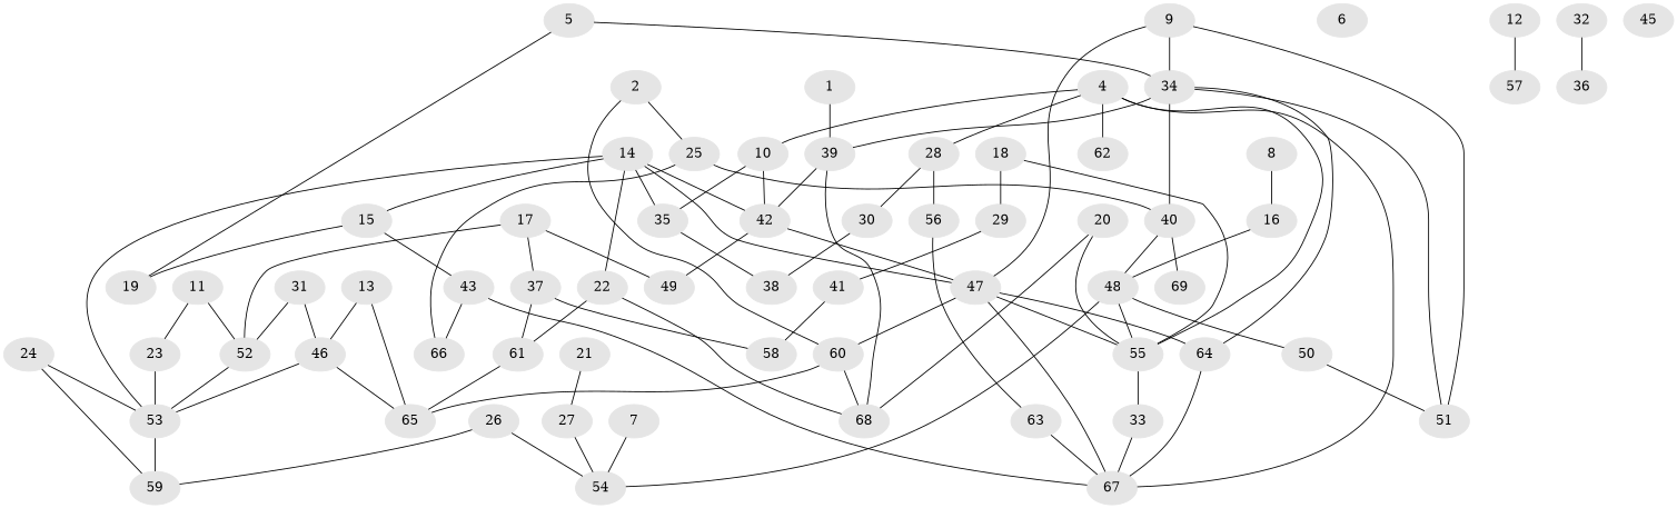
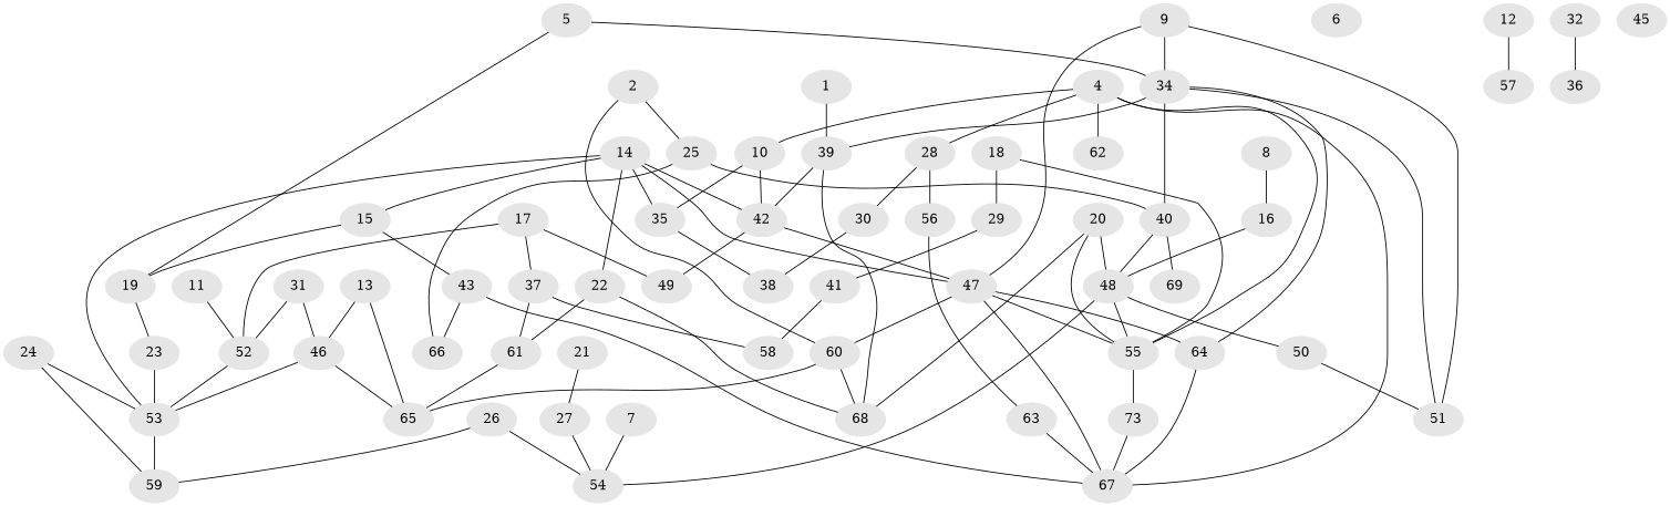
  graph {
    node [color=gray90 style=filled]
    1
    39
    42
    68
    2
    25
    60
    66
    40
    65
    8
    16
    4
    10
    28
    55
    62
    67
    35
    30
    56
-   33
+   33 [label=73]
    5
    19
    34
    23
    51
    64
    6
    7
    54
    48
    9
    47
    38
    49
    11
    52
    53
    12
    57
    13
    46
    14
    15
    22
    43
    59
    50
    17
    37
    61
    58
    18
    29
    41
    20
    21
    27
    24
    26
    63
    31
    32
    36
    69
    45
    1 -- 39
    39 -- 42
    39 -- 68
    42 -- 47
    42 -- 49
    2 -- 25
    2 -- 60
    25 -- 66
    25 -- 40
    60 -- 68
    60 -- 65
    40 -- 48
    40 -- 69
    8 -- 16
    16 -- 48
    4 -- 10
    4 -- 28
    4 -- 55
    4 -- 62
    4 -- 67
    10 -- 42
    10 -- 35
    28 -- 30
    28 -- 56
    55 -- 33
    35 -- 38
    30 -- 38
    56 -- 63
    33 -- 67
    5 -- 19
    5 -- 34
-   11 -- 23
+   19 -- 23
    34 -- 39
    34 -- 40
    34 -- 51
    34 -- 64
    23 -- 53
    64 -- 67
    7 -- 54
    48 -- 55
    48 -- 54
    48 -- 50
    9 -- 34
    9 -- 51
    9 -- 47
    47 -- 60
    47 -- 55
    47 -- 67
    47 -- 64
    11 -- 52
    52 -- 53
    53 -- 59
    12 -- 57
    13 -- 65
    13 -- 46
    46 -- 65
    46 -- 53
    14 -- 42
    14 -- 35
    14 -- 47
    14 -- 53
    14 -- 15
    14 -- 22
    15 -- 19
    15 -- 43
    22 -- 68
    22 -- 61
    43 -- 66
    43 -- 67
    50 -- 51
    17 -- 49
    17 -- 52
    17 -- 37
    37 -- 61
    37 -- 58
    61 -- 65
    18 -- 55
    18 -- 29
    29 -- 41
    41 -- 58
    20 -- 68
    20 -- 55
+   20 -- 48
    21 -- 27
    27 -- 54
    24 -- 53
    24 -- 59
    26 -- 54
    26 -- 59
    63 -- 67
    31 -- 52
    31 -- 46
    32 -- 36
  }
